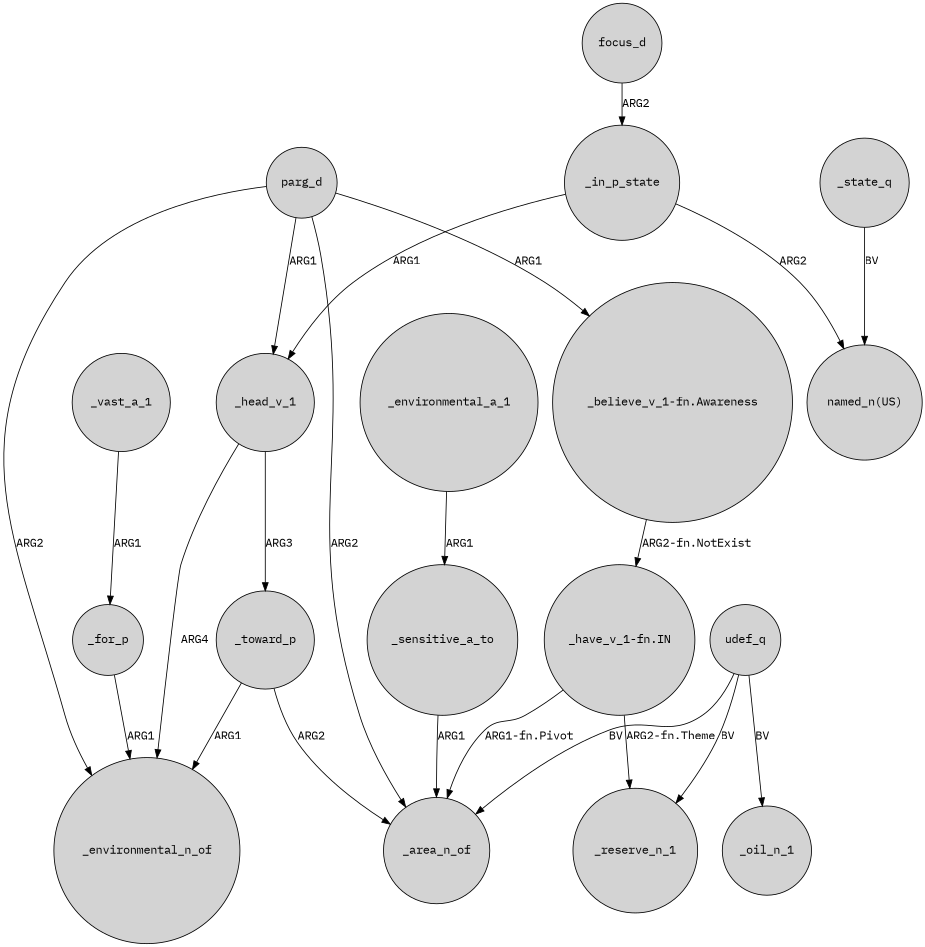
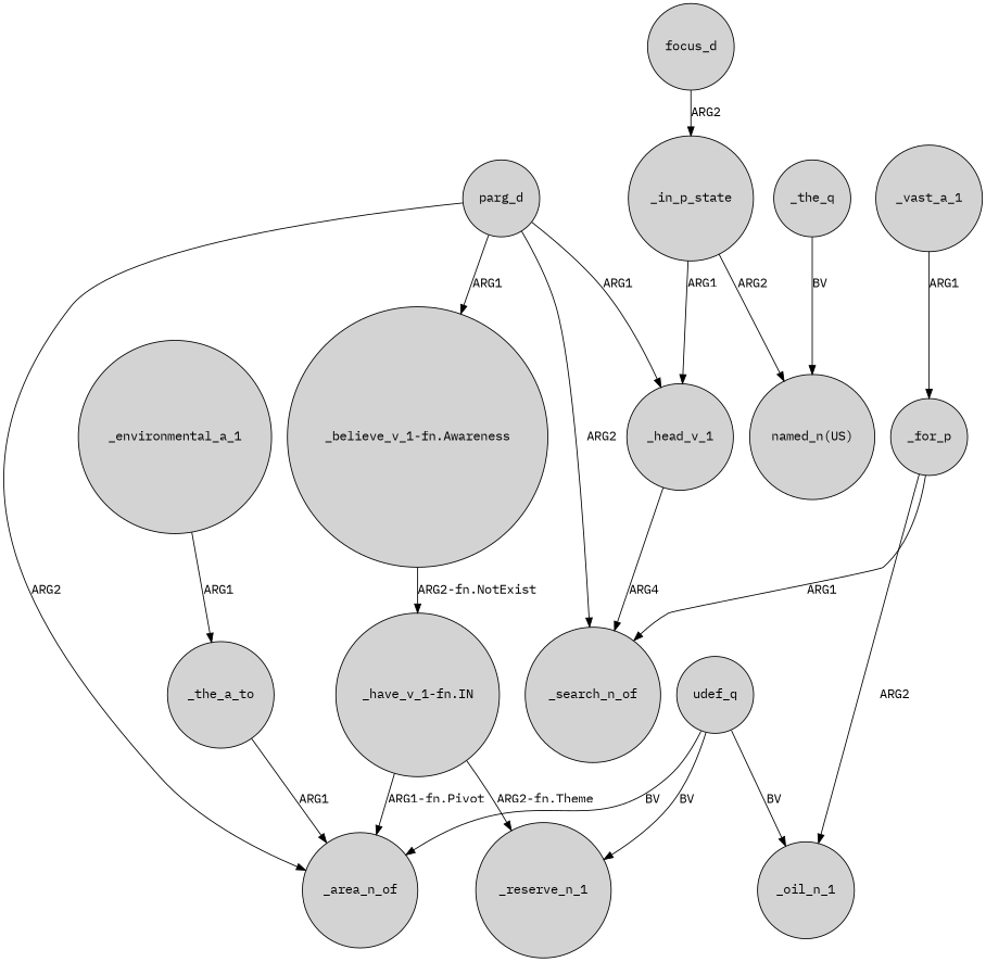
  digraph {
    fontname="IBM Plex Mono"
    node [fontname="IBM Plex Mono" shape=circle style=filled]
    edge [fontname="IBM Plex Mono"]
    parg_d
    _head_v_1
-   _search_n_of [label=_environmental_n_of]
+   _search_n_of
    _area_n_of
    "_believe_v_1-fn.Awareness"
-   _toward_p
    "_have_v_1-fn.IN"
    focus_d
    _in_p_state
    "named_n(US)"
    _environmental_a_1
-   _sensitive_a_to
+   _sensitive_a_to [label=_the_a_to]
    _reserve_n_1
-   _the_q [label=_state_q]
+   _the_q
    _for_p
    _oil_n_1
    udef_q
    _vast_a_1
    parg_d -> _head_v_1 [label=ARG1]
    parg_d -> _search_n_of [label=ARG2]
    parg_d -> _area_n_of [label=ARG2]
    parg_d -> "_believe_v_1-fn.Awareness" [label=ARG1]
    _head_v_1 -> _search_n_of [label=ARG4]
-   _head_v_1 -> _toward_p [label=ARG3]
    "_believe_v_1-fn.Awareness" -> "_have_v_1-fn.IN" [label="ARG2-fn.NotExist"]
-   _toward_p -> _search_n_of [label=ARG1]
-   _toward_p -> _area_n_of [label=ARG2]
    "_have_v_1-fn.IN" -> _area_n_of [label="ARG1-fn.Pivot"]
    "_have_v_1-fn.IN" -> _reserve_n_1 [label="ARG2-fn.Theme"]
    focus_d -> _in_p_state [label=ARG2]
    _in_p_state -> _head_v_1 [label=ARG1]
    _in_p_state -> "named_n(US)" [label=ARG2]
    _environmental_a_1 -> _sensitive_a_to [label=ARG1]
    _sensitive_a_to -> _area_n_of [label=ARG1]
    _the_q -> "named_n(US)" [label=BV]
    _for_p -> _search_n_of [label=ARG1]
+   _for_p -> _oil_n_1 [label=ARG2]
    udef_q -> _area_n_of [label=BV]
    udef_q -> _reserve_n_1 [label=BV]
    udef_q -> _oil_n_1 [label=BV]
    _vast_a_1 -> _for_p [label=ARG1]
  }
